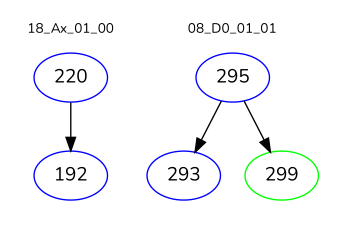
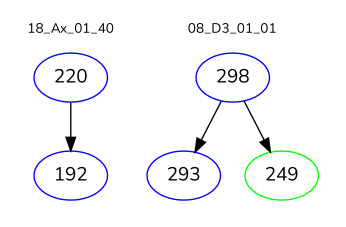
  digraph {
    fontname=Nunito
    node [color=blue fontname=Nunito]
    edge [color=black fontname=Nunito]
    n1 [label=220]
    n2 [label=192]
-   n3 [label=295]
+   n3 [label=298]
    n4 [label=293]
-   n5 [color=green label=299]
+   n5 [color=green label=249]
    subgraph cluster_1 {
      color=white
      fontsize=10
-     label="18_Ax_01_00"
+     label="18_Ax_01_40"
      n1
      n2
    }
    subgraph cluster_2 {
      color=white
      fontsize=10
-     label="08_D0_01_01"
+     label="08_D3_01_01"
      n3
      n4
      n5
    }
    n1 -> n2
    n3 -> n4
    n3 -> n5
  }
